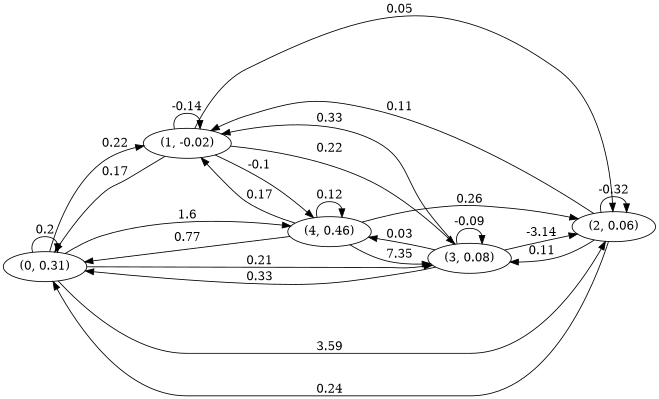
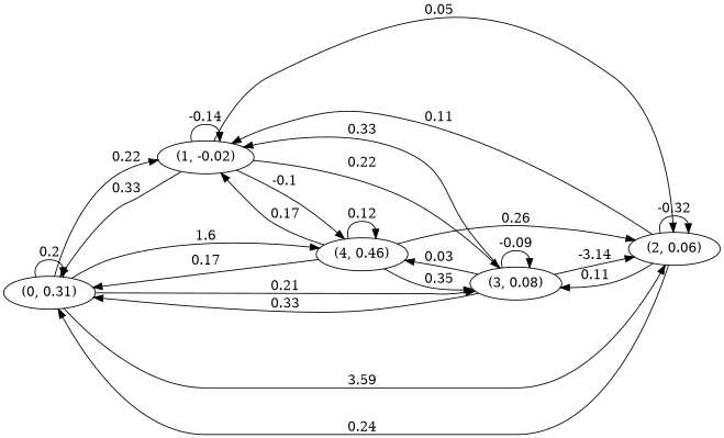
  digraph {
    rankdir=LR
    n1 [label="(0, 0.31)"]
    n2 [label="(1, -0.02)"]
    n3 [label="(2, 0.06)"]
    n4 [label="(3, 0.08)"]
    n5 [label="(4, 0.46)"]
    n1 -> n1 [label=0.2]
    n1 -> n2 [label=0.22]
    n1 -> n3 [label=3.59]
    n1 -> n4 [label=0.21]
    n1 -> n5 [label=1.6]
-   n2 -> n1 [label=0.17]
+   n2 -> n1 [label=0.33]
    n2 -> n2 [label=-0.14]
    n2 -> n3 [label=0.05]
    n2 -> n4 [label=0.22]
    n2 -> n5 [label=-0.1]
    n3 -> n1 [label=0.24]
    n3 -> n2 [label=0.11]
    n3 -> n3 [label=-0.32]
    n3 -> n4 [label=0.11]
    n4 -> n1 [label=0.33]
    n4 -> n2 [label=0.33]
    n4 -> n3 [label=-3.14]
    n4 -> n4 [label=-0.09]
    n4 -> n5 [label=0.03]
-   n5 -> n1 [label=0.77]
+   n5 -> n1 [label=0.17]
    n5 -> n2 [label=0.17]
    n5 -> n3 [label=0.26]
-   n5 -> n4 [label=7.35]
+   n5 -> n4 [label=0.35]
    n5 -> n5 [label=0.12]
  }
